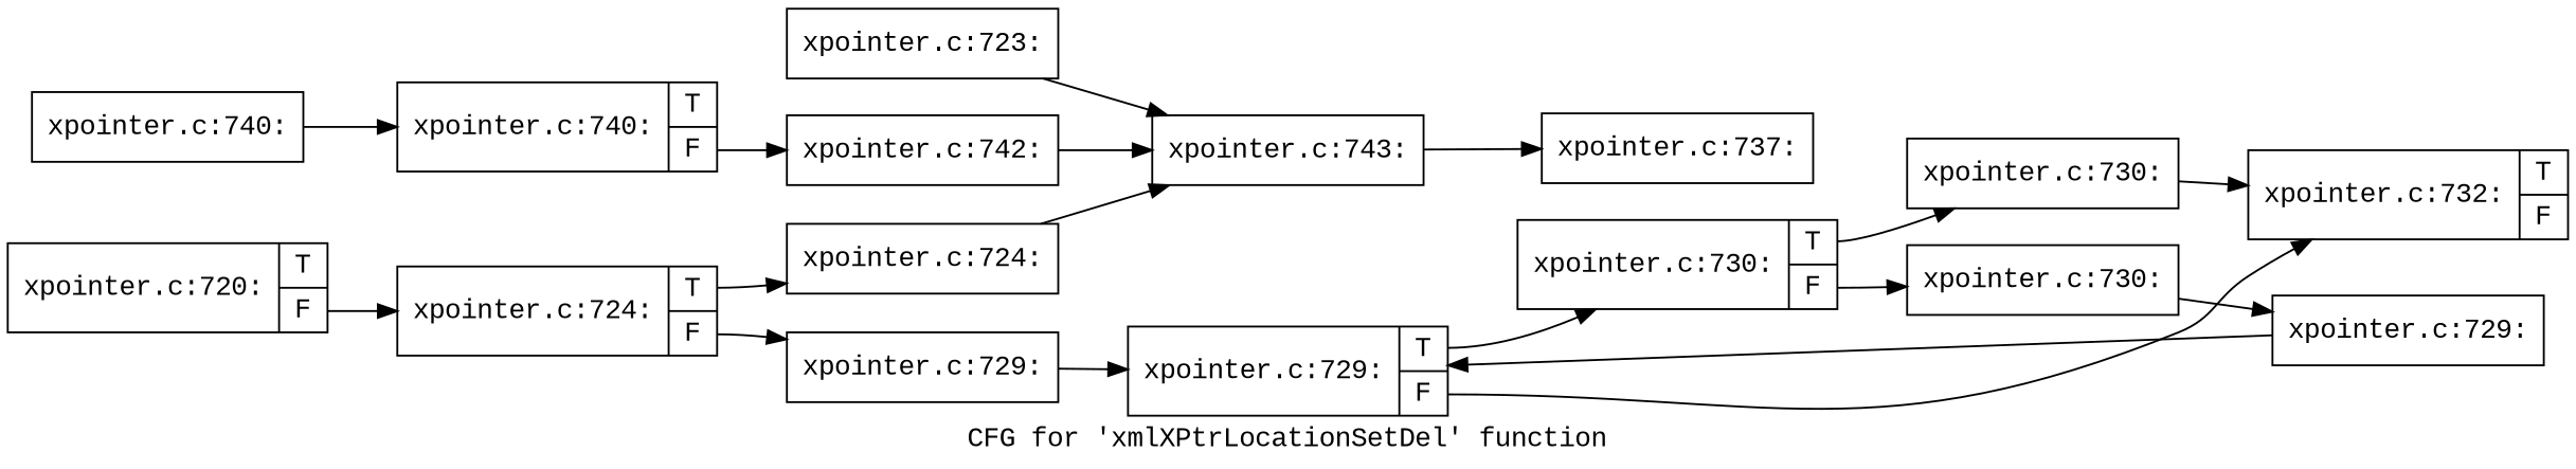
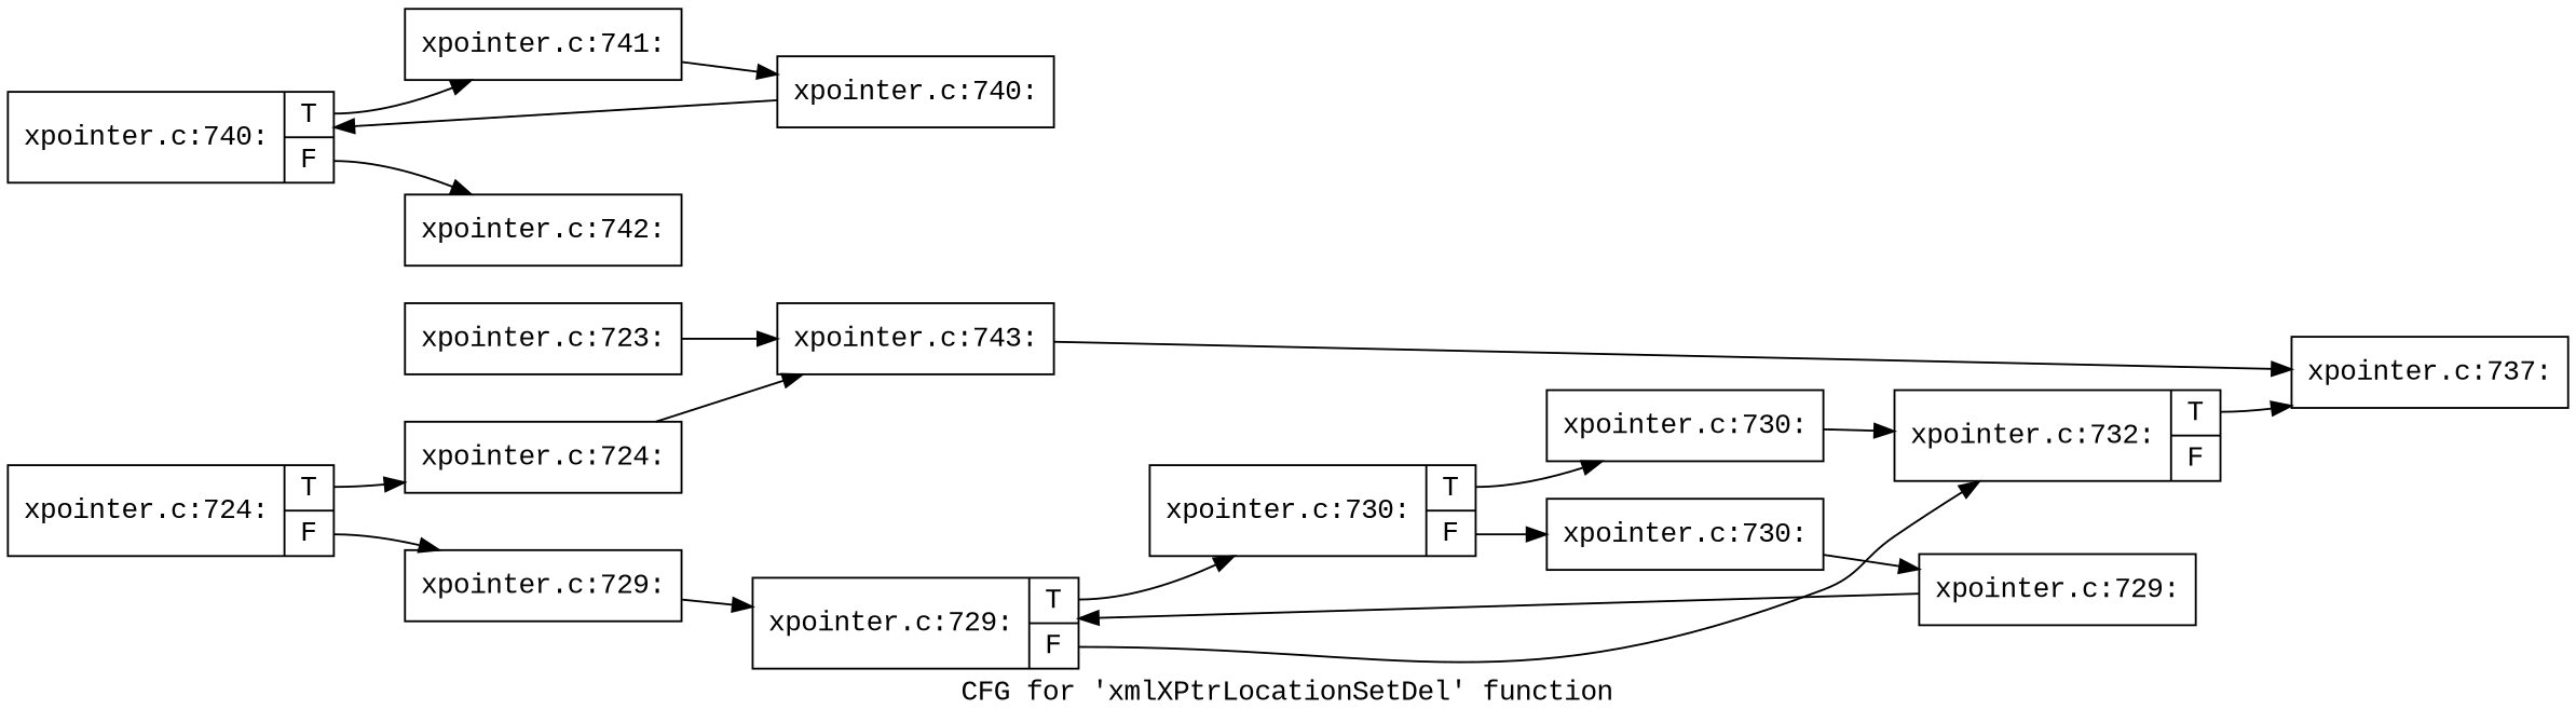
  digraph {
    fontname="Liberation Mono"
    label="CFG for 'xmlXPtrLocationSetDel' function"
    rankdir=LR
    node [fontname="Liberation Mono" shape=record]
    edge [fontname="Liberation Mono"]
-   n1 [label="{xpointer.c:720:|{<s0>T|<s1>F}}"]
    n2 [label="{xpointer.c:724:|{<s0>T|<s1>F}}"]
    n3 [label="{xpointer.c:723:}"]
    n4 [label="{xpointer.c:743:}"]
    n5 [label="{xpointer.c:724:}"]
    n6 [label="{xpointer.c:729:}"]
    n7 [label="{xpointer.c:737:}"]
    n8 [label="{xpointer.c:729:|{<s0>T|<s1>F}}"]
    n9 [label="{xpointer.c:730:|{<s0>T|<s1>F}}"]
    n10 [label="{xpointer.c:732:|{<s0>T|<s1>F}}"]
    n11 [label="{xpointer.c:730:}"]
    n12 [label="{xpointer.c:730:}"]
    n13 [label="{xpointer.c:729:}"]
    n14 [label="{xpointer.c:740:|{<s0>T|<s1>F}}"]
+   n15 [label="{xpointer.c:741:}"]
    n16 [label="{xpointer.c:742:}"]
    n17 [label="{xpointer.c:740:}"]
-   n1 -> n2 [tailport=s1]
    n2 -> n5 [tailport=s0]
    n2 -> n6 [tailport=s1]
    n3 -> n4
    n4 -> n7
    n5 -> n4
    n6 -> n8
    n8 -> n9 [tailport=s0]
    n8 -> n10 [tailport=s1]
    n9 -> n11 [tailport=s0]
    n9 -> n12 [tailport=s1]
+   n10 -> n7 [tailport=s0]
    n11 -> n10
    n12 -> n13
    n13 -> n8
+   n14 -> n15 [tailport=s0]
    n14 -> n16 [tailport=s1]
-   n16 -> n4
+   n15 -> n17
    n17 -> n14
  }
